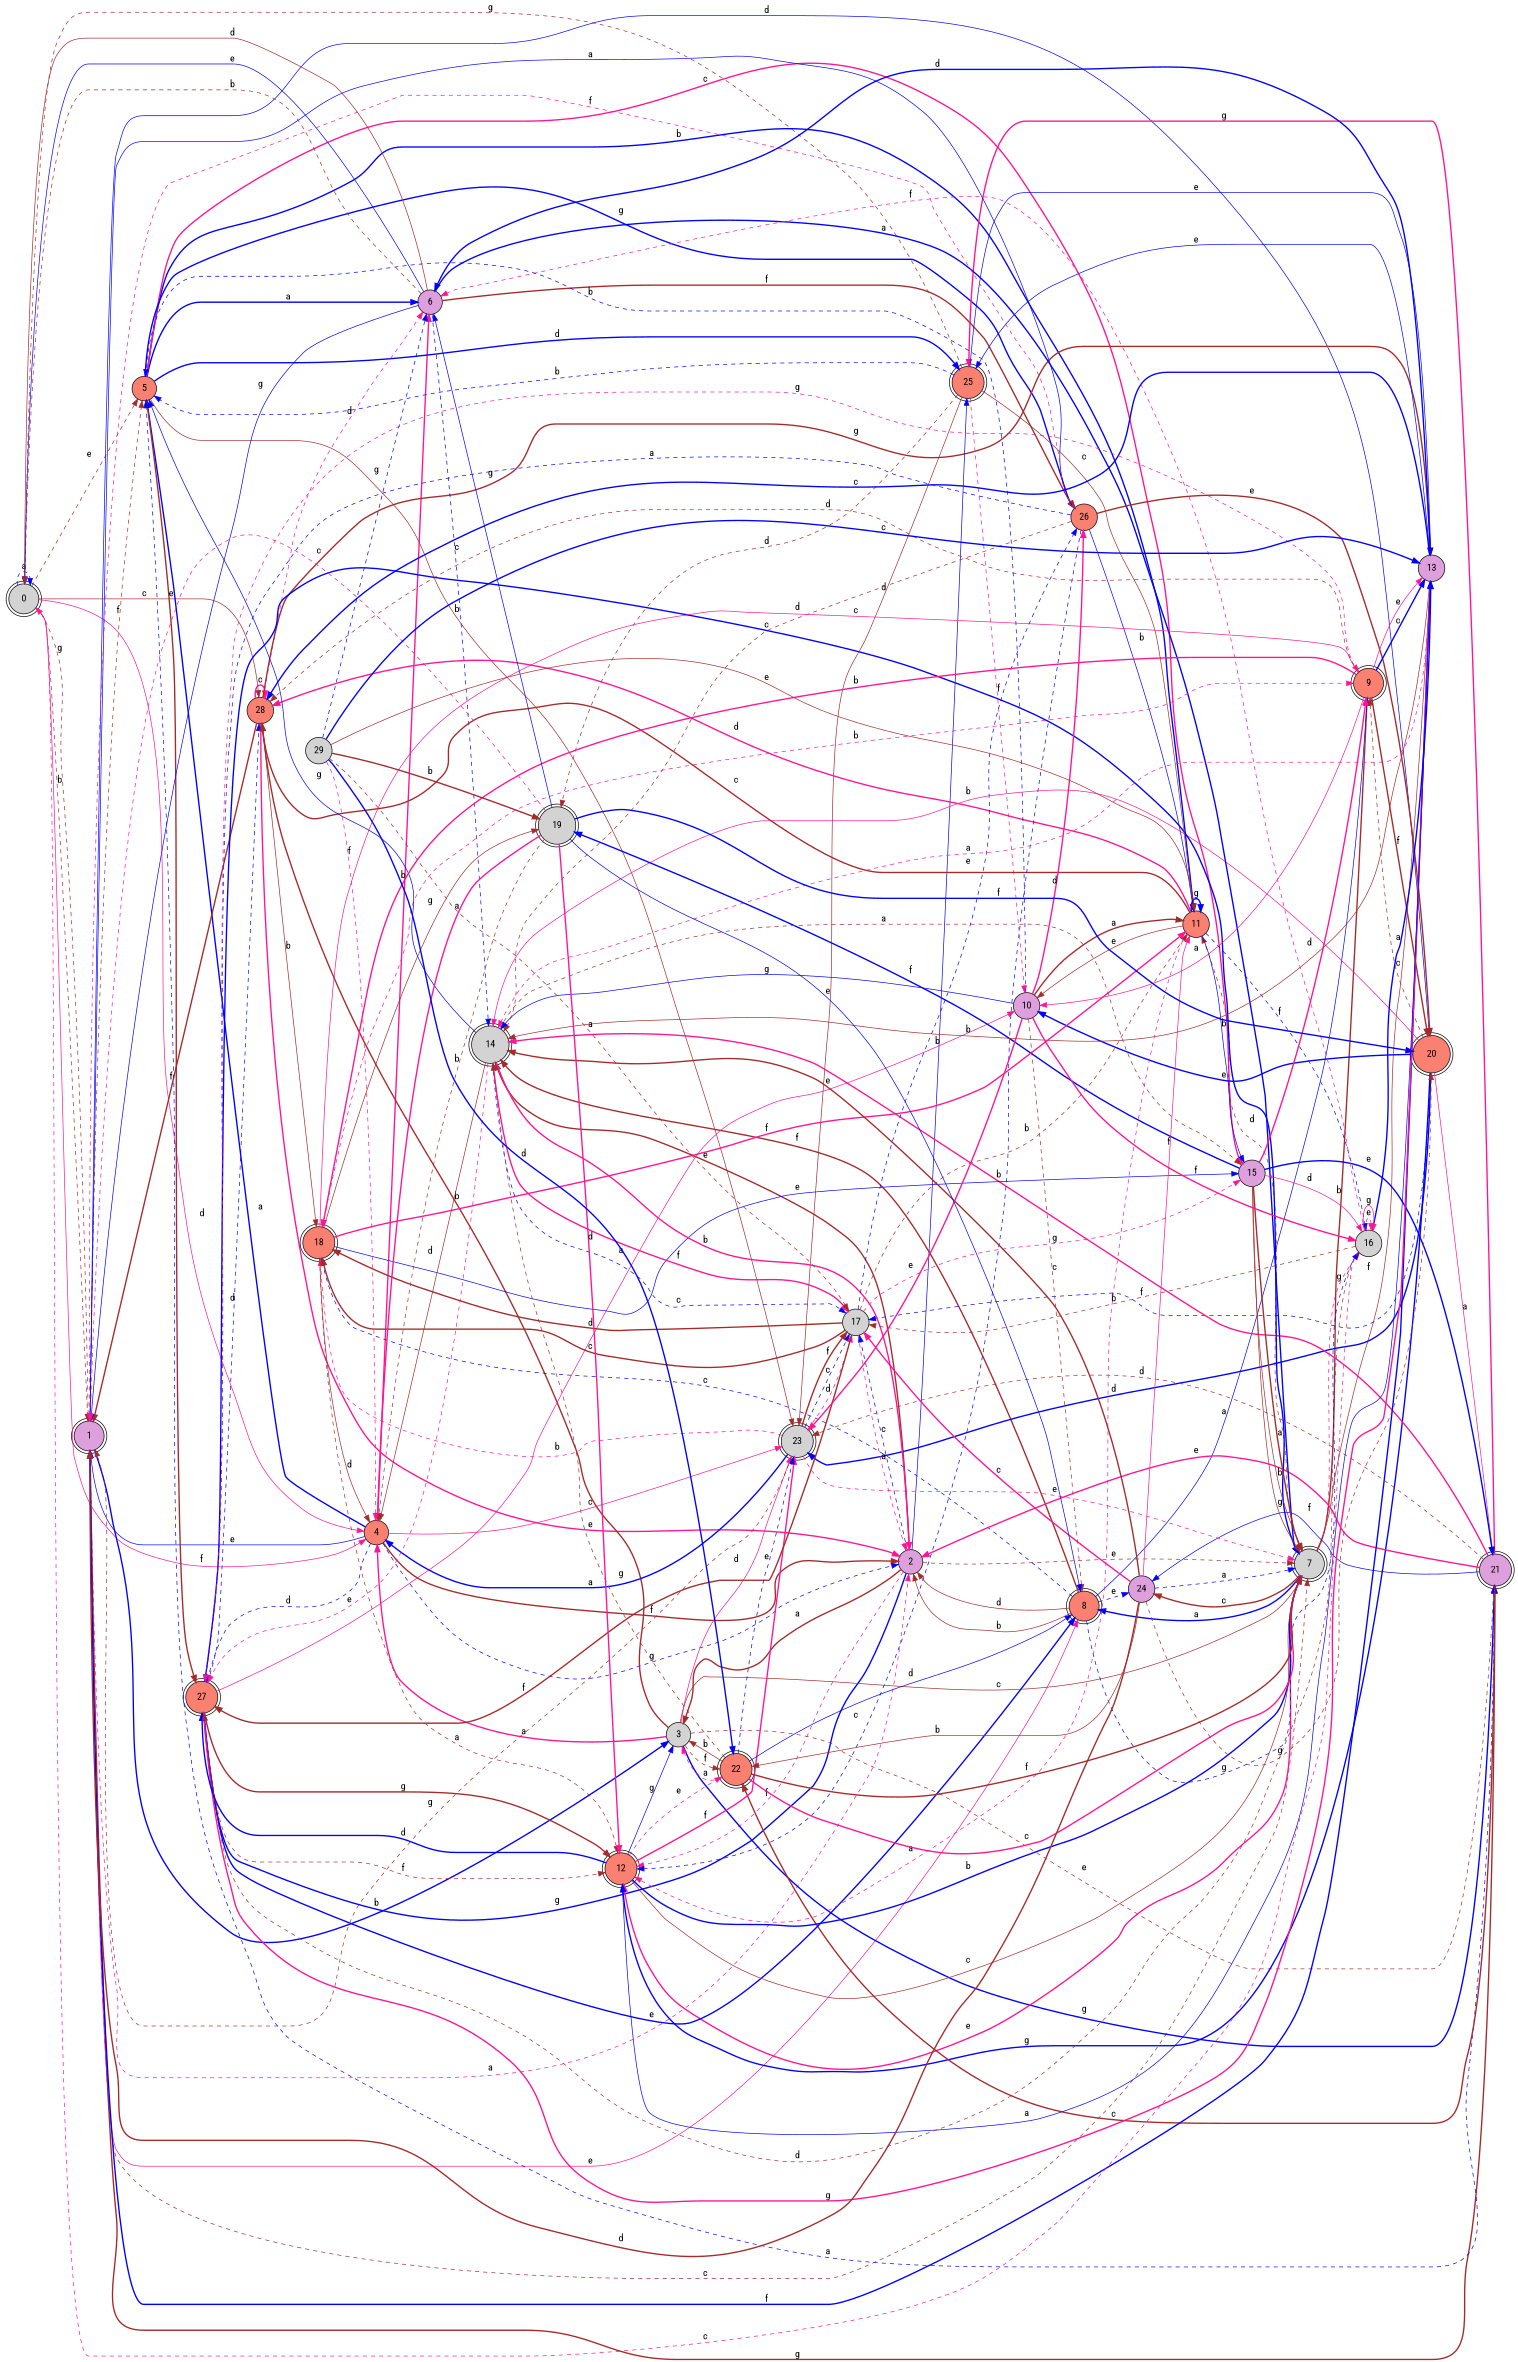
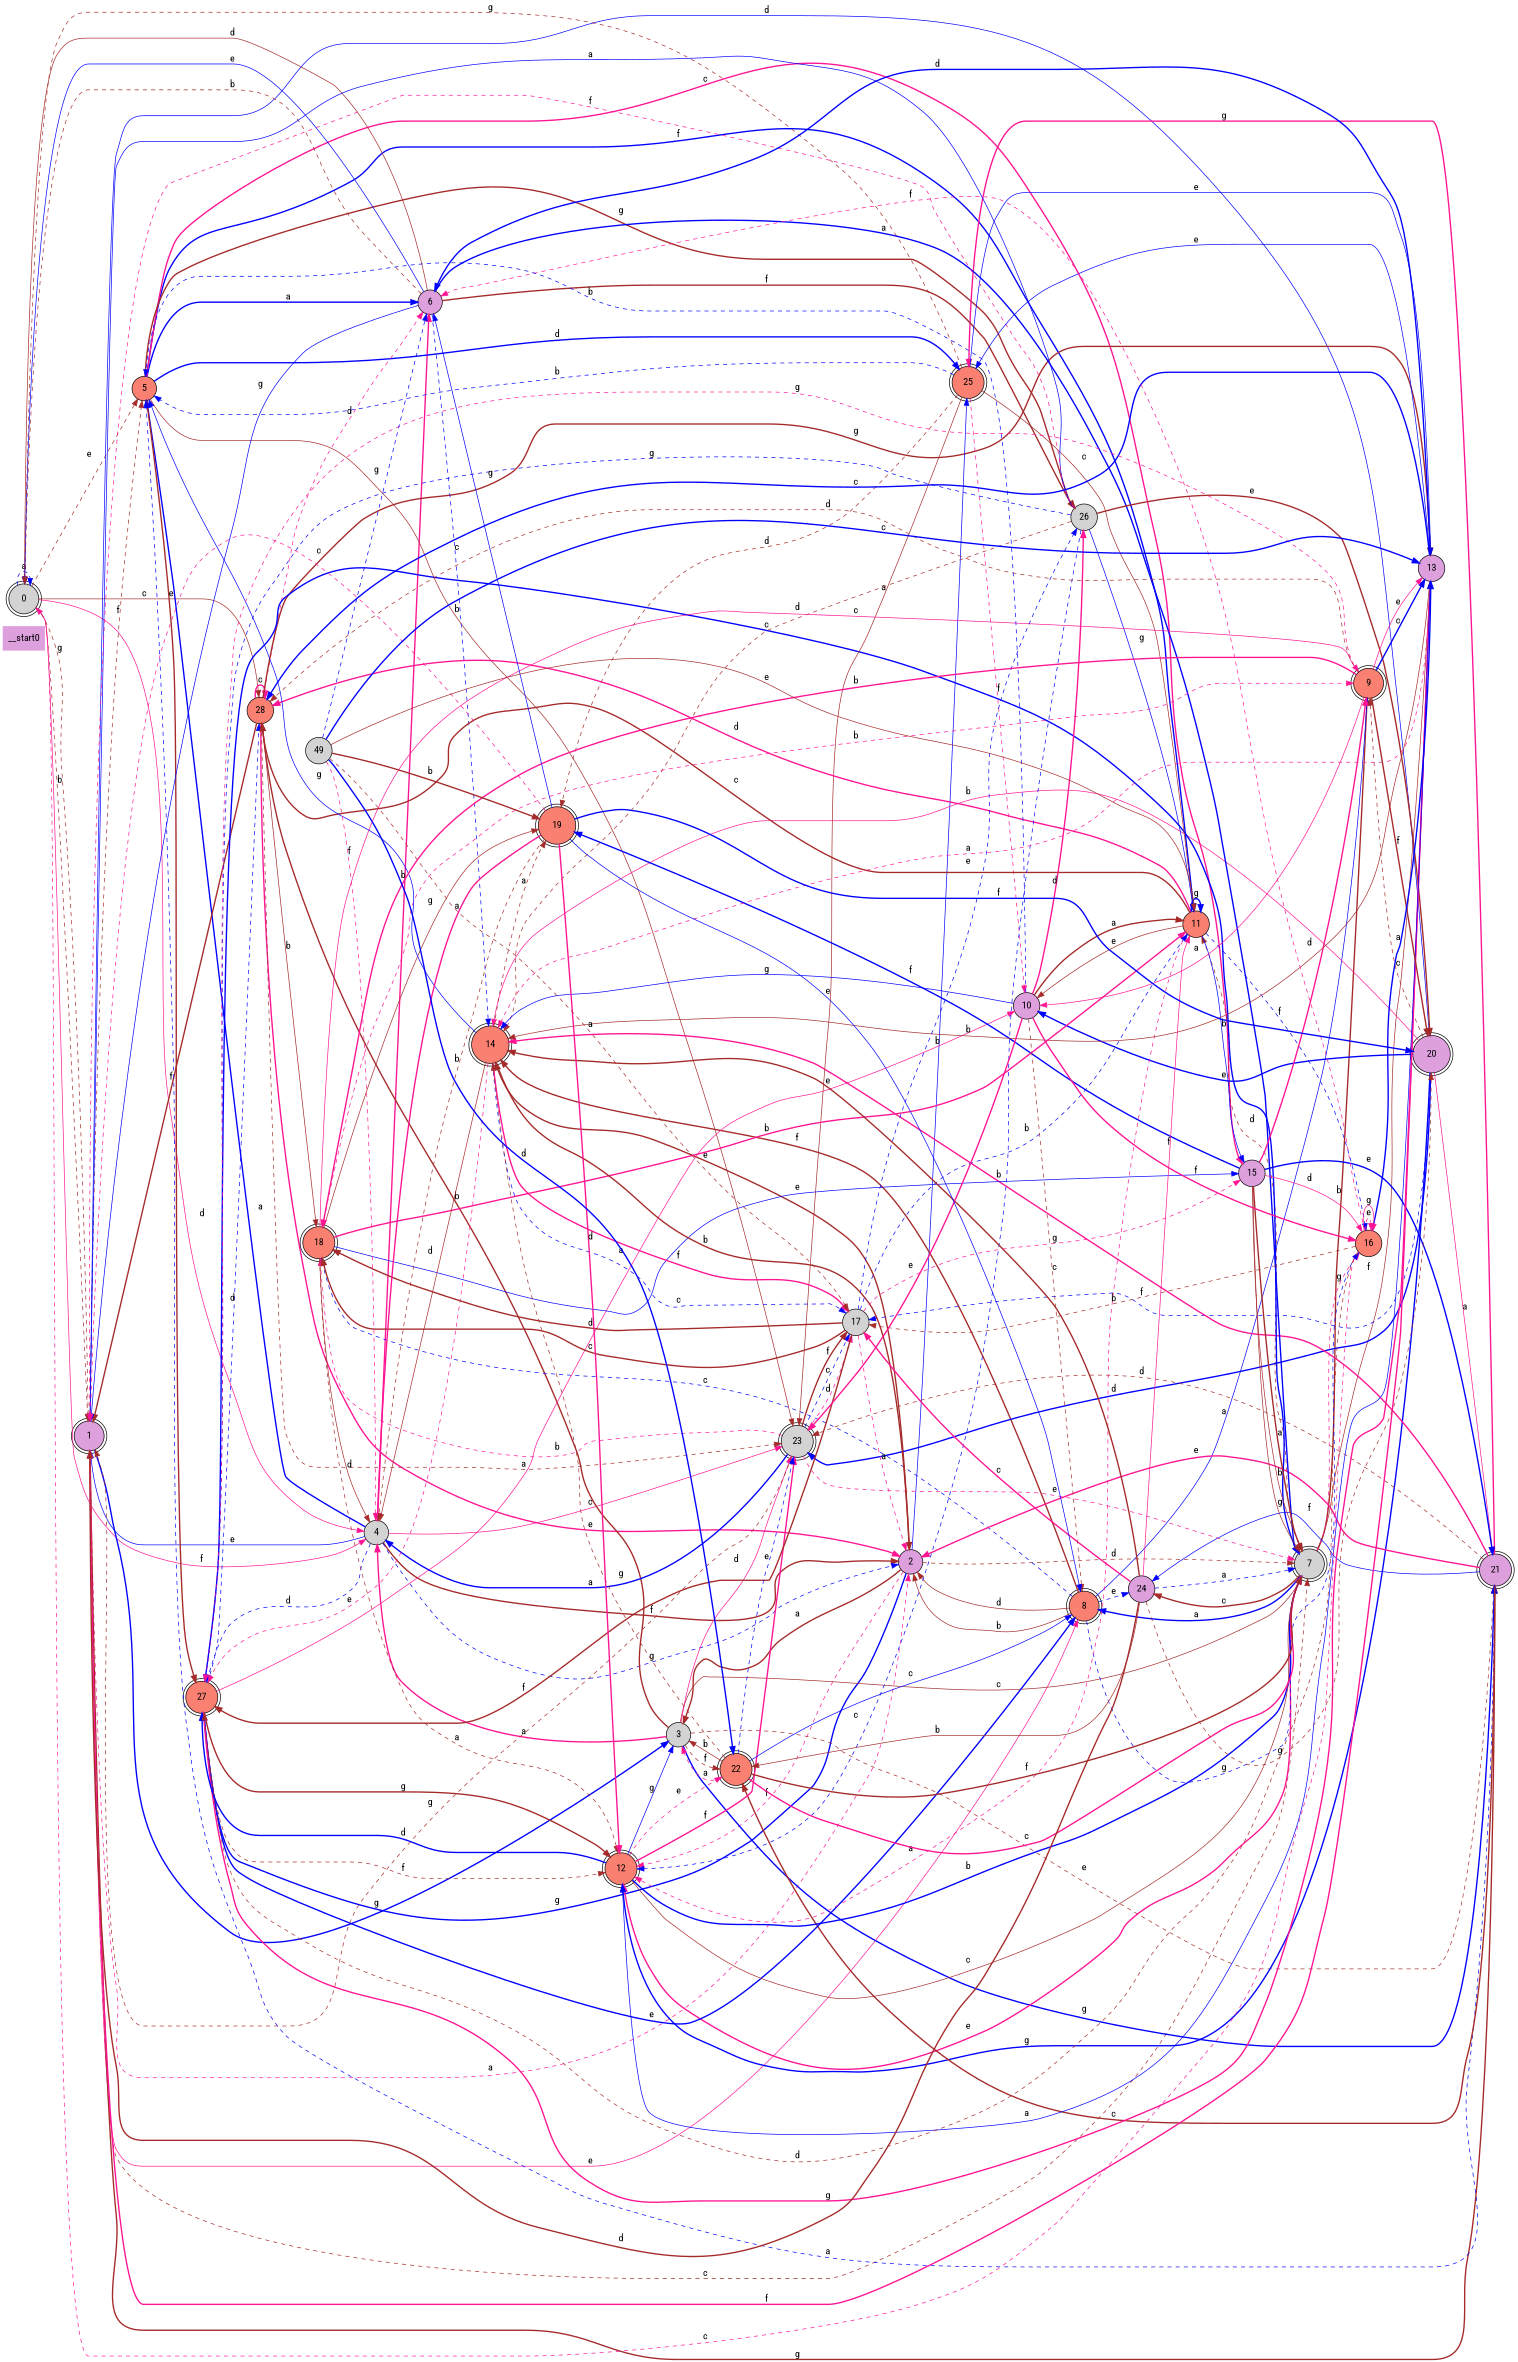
  digraph {
    fontname="Roboto Condensed"
    rankdir=LR
    node [fillcolor=salmon fontname="Roboto Condensed" shape=doublecircle style=filled color=black]
    edge [color=brown fontname="Roboto Condensed" style=bold]
+   __start0 [fillcolor=plum shape=none color=""]
    n2 [fillcolor=lightgrey label=0 style="rounded,filled"]
    n3 [fillcolor=plum label=1 style="rounded,filled"]
-   n4 [label=4 shape=circle]
+   n4 [fillcolor=lightgrey label=4 shape=circle]
    n5 [label=5 shape=circle]
    n6 [label=28 shape=circle]
    n7 [fillcolor=plum label=2 shape=circle]
    n8 [fillcolor=lightgrey label=3 shape=circle]
    n9 [fillcolor=lightgrey label=7 style="rounded,filled"]
    n10 [label=8 style="rounded,filled"]
-   n11 [label=20 style="rounded,filled"]
+   n11 [fillcolor=plum label=20 style="rounded,filled"]
    n12 [fillcolor=plum label=21 style="rounded,filled"]
    n13 [label=27 style="rounded,filled"]
    n14 [fillcolor=lightgrey label=23 style="rounded,filled"]
    n15 [fillcolor=plum label=6 shape=circle]
    n16 [label=25 style="rounded,filled"]
    n17 [label=11 shape=circle]
    n18 [fillcolor=plum label=15 shape=circle]
-   n19 [label=26 shape=circle]
+   n19 [fillcolor=lightgrey label=26 shape=circle]
    n20 [fillcolor=plum label=13 shape=circle]
    n21 [label=18 style="rounded,filled"]
    n22 [label=12 style="rounded,filled"]
-   n23 [fillcolor=lightgrey label=14 style="rounded,filled"]
+   n23 [label=14 style="rounded,filled"]
    n24 [fillcolor=lightgrey label=17 shape=circle]
    n25 [label=22 style="rounded,filled"]
    n26 [label=9 style="rounded,filled"]
-   n27 [fillcolor=lightgrey label=16 shape=circle]
+   n27 [label=16 shape=circle]
    n28 [fillcolor=plum label=24 shape=circle]
    n29 [fillcolor=plum label=10 shape=circle]
-   n30 [fillcolor=lightgrey label=19 style="rounded,filled"]
-   n31 [fillcolor=lightgrey label=29 shape=circle]
+   n30 [label=19 style="rounded,filled"]
+   n31 [fillcolor=lightgrey label=49 shape=circle]
    n2 -> n2 [color=blue label=a style=dashed]
    n2 -> n3 [label=b style=dashed]
    n2 -> n3 [label=g style=dashed]
    n2 -> n4 [color=deeppink label=d style=solid]
    n2 -> n4 [color=deeppink label=f style=solid]
    n2 -> n5 [label=e style=dashed]
    n2 -> n6 [label=c style=solid]
    n3 -> n5 [label=f style=dashed]
    n3 -> n7 [color=deeppink label=a style=dashed]
-   n3 -> n8 [color=blue label=b]
+   n3 -> n8 [color=blue label=g]
    n3 -> n9 [label=c style=dashed]
    n3 -> n10 [color=deeppink label=e style=solid]
    n3 -> n11 [color=blue label=d style=solid]
    n3 -> n12 [label=g]
    n4 -> n3 [color=blue label=e style=solid]
    n4 -> n5 [color=blue label=a]
    n4 -> n7 [label=f]
    n4 -> n7 [color=blue label=g style=dashed]
    n4 -> n13 [color=blue label=d style=dashed]
    n4 -> n14 [color=deeppink label=c style=solid]
    n4 -> n15 [color=deeppink label=b]
    n5 -> n13 [label=e]
    n5 -> n14 [label=b style=solid]
    n5 -> n15 [color=blue label=a]
    n5 -> n16 [color=blue label=d]
-   n5 -> n17 [color=blue label=b]
+   n5 -> n17 [color=blue label=f]
    n5 -> n18 [color=deeppink label=c]
-   n5 -> n19 [color=blue label=g]
+   n5 -> n19 [label=g]
    n6 -> n3 [label=f]
    n6 -> n6 [color=deeppink label=c]
    n6 -> n7 [color=deeppink label=e]
+   n6 -> n14 [label=a style=dashed]
    n6 -> n15 [color=deeppink label=d style=dashed]
    n6 -> n20 [label=g]
    n6 -> n21 [label=b style=solid]
    n7 -> n8 [label=a]
-   n7 -> n9 [label=e style=dashed]
+   n7 -> n9 [label=d style=dashed]
    n7 -> n13 [color=blue label=g]
    n7 -> n16 [color=blue label=b style=solid]
    n7 -> n22 [color=deeppink label=f style=dashed]
    n7 -> n23 [label=e]
-   n7 -> n24 [color=blue label=c style=dashed]
    n8 -> n4 [color=deeppink label=a]
    n8 -> n6 [label=b]
    n8 -> n9 [label=c style=solid]
    n8 -> n12 [label=e style=dashed]
    n8 -> n12 [color=blue label=g]
    n8 -> n14 [color=deeppink label=d style=solid]
    n8 -> n25 [label=f style=dashed]
    n9 -> n10 [color=blue label=a]
    n9 -> n17 [label=d style=dashed]
    n9 -> n20 [label=f style=solid]
    n9 -> n22 [color=deeppink label=e]
    n9 -> n26 [label=b]
    n9 -> n27 [color=deeppink label=g style=dashed]
    n9 -> n28 [label=c]
    n10 -> n7 [label=b style=solid]
    n10 -> n7 [label=d style=solid]
    n10 -> n21 [color=blue label=c style=dashed]
    n10 -> n23 [label=f]
    n10 -> n26 [color=blue label=a style=solid]
    n10 -> n27 [color=blue label=g style=dashed]
    n10 -> n28 [color=blue label=e style=dashed]
    n11 -> n12 [color=deeppink label=a style=solid]
    n11 -> n14 [color=blue label=d]
    n11 -> n22 [color=blue label=g]
    n11 -> n23 [color=deeppink label=b style=solid]
    n11 -> n24 [color=blue label=f style=dashed]
    n11 -> n26 [label=c style=dashed]
    n11 -> n29 [color=blue label=e]
    n12 -> n5 [color=blue label=a style=dashed]
    n12 -> n7 [color=deeppink label=e]
    n12 -> n14 [label=d style=dashed]
    n12 -> n16 [color=deeppink label=g]
    n12 -> n23 [color=deeppink label=b]
    n12 -> n25 [label=c]
    n12 -> n28 [color=blue label=f style=solid]
    n13 -> n6 [color=blue label=d style=dashed]
    n13 -> n9 [color=blue label=c]
    n13 -> n10 [color=blue label=e]
    n13 -> n22 [label=f style=dashed]
    n13 -> n22 [label=g]
    n13 -> n29 [color=deeppink label=a style=solid]
    n14 -> n3 [label=g style=dashed]
    n14 -> n4 [color=blue label=a]
    n14 -> n9 [color=deeppink label=e style=dashed]
    n14 -> n21 [color=deeppink label=b style=dashed]
    n14 -> n24 [color=blue label=c style=dashed]
    n14 -> n24 [color=deeppink label=d style=dashed]
    n14 -> n24 [label=f]
    n15 -> n2 [label=b style=dashed]
    n15 -> n2 [label=d style=solid]
    n15 -> n2 [color=blue label=e style=solid]
    n15 -> n3 [color=blue label=g style=solid]
    n15 -> n9 [color=blue label=a]
    n15 -> n19 [label=f]
    n15 -> n23 [color=blue label=c style=dashed]
    n16 -> n2 [label=g style=dashed]
    n16 -> n5 [color=blue label=b style=dashed]
-   n16 -> n14 [label=d style=solid]
+   n16 -> n14 [label=a style=solid]
    n16 -> n17 [label=c style=solid]
    n16 -> n20 [color=blue label=e style=solid]
    n16 -> n29 [color=deeppink label=f style=dashed]
    n16 -> n30 [label=d style=dashed]
    n17 -> n6 [label=c]
    n17 -> n6 [color=deeppink label=d]
    n17 -> n17 [color=blue label=g]
    n17 -> n18 [color=blue label=b style=solid]
    n17 -> n22 [color=deeppink label=a style=dashed]
    n17 -> n27 [color=blue label=f style=dashed]
    n17 -> n29 [label=e style=solid]
    n18 -> n9 [label=a]
    n18 -> n9 [label=b style=solid]
    n18 -> n9 [label=g style=solid]
    n18 -> n12 [color=blue label=e]
    n18 -> n26 [color=deeppink label=d]
    n18 -> n27 [color=deeppink label=d style=solid]
    n18 -> n30 [color=blue label=f]
    n19 -> n3 [color=blue label=a style=solid]
    n19 -> n3 [color=deeppink label=f style=dashed]
    n19 -> n11 [label=e]
-   n19 -> n13 [color=blue label=a style=dashed]
-   n19 -> n17 [color=blue label=b style=solid]
+   n19 -> n13 [color=blue label=g style=dashed]
+   n19 -> n17 [color=blue label=g style=solid]
    n19 -> n22 [color=blue label=c style=dashed]
    n19 -> n23 [label=d style=dashed]
-   n20 -> n3 [color=blue label=f]
+   n20 -> n3 [color=deeppink label=f]
    n20 -> n6 [color=blue label=c]
    n20 -> n13 [color=deeppink label=g]
    n20 -> n15 [color=blue label=d]
    n20 -> n16 [color=blue label=e style=solid]
    n20 -> n23 [color=deeppink label=a style=dashed]
    n20 -> n23 [label=b style=solid]
    n21 -> n4 [label=d style=solid]
-   n21 -> n17 [color=deeppink label=f]
+   n21 -> n17 [color=deeppink label=b]
    n21 -> n18 [color=blue label=e style=solid]
    n21 -> n22 [label=a style=dashed]
    n21 -> n26 [color=deeppink label=b style=dashed]
    n21 -> n26 [color=deeppink label=c style=solid]
    n21 -> n30 [label=g style=solid]
    n22 -> n8 [color=blue label=g style=solid]
    n22 -> n9 [color=blue label=b]
    n22 -> n9 [label=c style=solid]
    n22 -> n13 [color=blue label=d]
    n22 -> n14 [color=deeppink label=f]
    n22 -> n20 [color=blue label=a style=solid]
    n22 -> n25 [color=deeppink label=e style=dashed]
    n23 -> n4 [label=d style=solid]
    n23 -> n5 [color=blue label=g style=solid]
-   n23 -> n7 [color=deeppink label=b]
+   n23 -> n7 [label=b]
    n23 -> n13 [color=deeppink label=e style=dashed]
-   n23 -> n18 [label=a style=dashed]
+   n23 -> n30 [label=a style=dashed]
    n23 -> n24 [color=blue label=c style=dashed]
    n23 -> n24 [color=deeppink label=f]
    n24 -> n7 [color=deeppink label=a style=dashed]
    n24 -> n13 [label=f]
-   n24 -> n17 [label=b style=dashed]
+   n24 -> n17 [color=blue label=b style=dashed]
    n24 -> n18 [color=deeppink label=g style=dashed]
    n24 -> n19 [color=blue label=e style=dashed]
    n24 -> n21 [label=c]
    n24 -> n21 [label=d]
    n25 -> n8 [color=deeppink label=a style=dashed]
    n25 -> n8 [label=b style=solid]
    n25 -> n9 [color=deeppink label=c]
    n25 -> n9 [label=f]
-   n25 -> n10 [color=blue label=d style=solid]
+   n25 -> n10 [color=blue label=c style=solid]
    n25 -> n14 [color=blue label=e style=dashed]
    n25 -> n23 [label=g style=dashed]
    n26 -> n6 [label=d style=dashed]
    n26 -> n11 [label=f]
    n26 -> n13 [color=deeppink label=g style=dashed]
    n26 -> n20 [color=blue label=c]
    n26 -> n20 [color=deeppink label=e style=solid]
    n26 -> n21 [color=deeppink label=b]
    n26 -> n29 [color=deeppink label=a style=solid]
    n27 -> n2 [color=deeppink label=c style=dashed]
    n27 -> n13 [label=d style=dashed]
    n27 -> n15 [color=deeppink label=f style=dashed]
    n27 -> n20 [color=blue label=a]
    n27 -> n24 [label=b style=dashed]
    n27 -> n27 [color=deeppink label=e style=dashed]
    n27 -> n27 [color=deeppink label=g style=solid]
    n28 -> n3 [label=d]
    n28 -> n9 [color=blue label=a style=dashed]
    n28 -> n11 [label=g style=dashed]
    n28 -> n17 [color=deeppink label=f style=solid]
    n28 -> n23 [label=e]
    n28 -> n24 [color=deeppink label=c]
    n28 -> n25 [label=b style=solid]
    n29 -> n5 [color=blue label=b style=dashed]
    n29 -> n10 [label=c style=dashed]
    n29 -> n14 [color=deeppink label=e]
    n29 -> n17 [label=a]
    n29 -> n19 [color=deeppink label=d]
    n29 -> n23 [color=blue label=g style=solid]
    n29 -> n27 [color=deeppink label=f]
    n30 -> n3 [color=deeppink label=c style=dashed]
    n30 -> n4 [color=deeppink label=a]
    n30 -> n4 [label=b style=dashed]
    n30 -> n10 [color=blue label=e style=solid]
    n30 -> n11 [color=blue label=f]
    n30 -> n15 [color=blue label=g style=solid]
    n30 -> n22 [color=deeppink label=d]
    n31 -> n4 [color=deeppink label=f style=dashed]
    n31 -> n15 [color=blue label=g style=dashed]
    n31 -> n17 [label=e style=solid]
    n31 -> n20 [color=blue label=c]
    n31 -> n24 [label=a style=dashed]
    n31 -> n25 [color=blue label=d]
    n31 -> n30 [label=b]
  }
